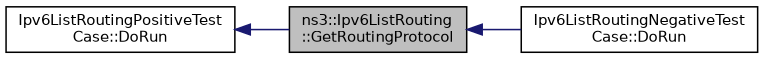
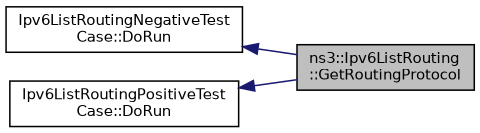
  digraph {
    rankdir=LR
    node [color=black fillcolor=white fontname=Helvetica fontsize=10 shape=record style=filled]
    edge [color=midnightblue dir=back fontname=Helvetica fontsize=10 labelfontname=Helvetica labelfontsize=10 style=solid]
    n1 [fillcolor=grey75 fontcolor=black height=0.2 label="ns3::Ipv6ListRouting\l::GetRoutingProtocol" width=0.4]
    n2 [height=0.2 label="Ipv6ListRoutingNegativeTest\lCase::DoRun" width=0.4]
    n3 [height=0.2 label="Ipv6ListRoutingPositiveTest\lCase::DoRun" width=0.4]
-   n1 -> n2
+   n2 -> n1
    n3 -> n1
  }
